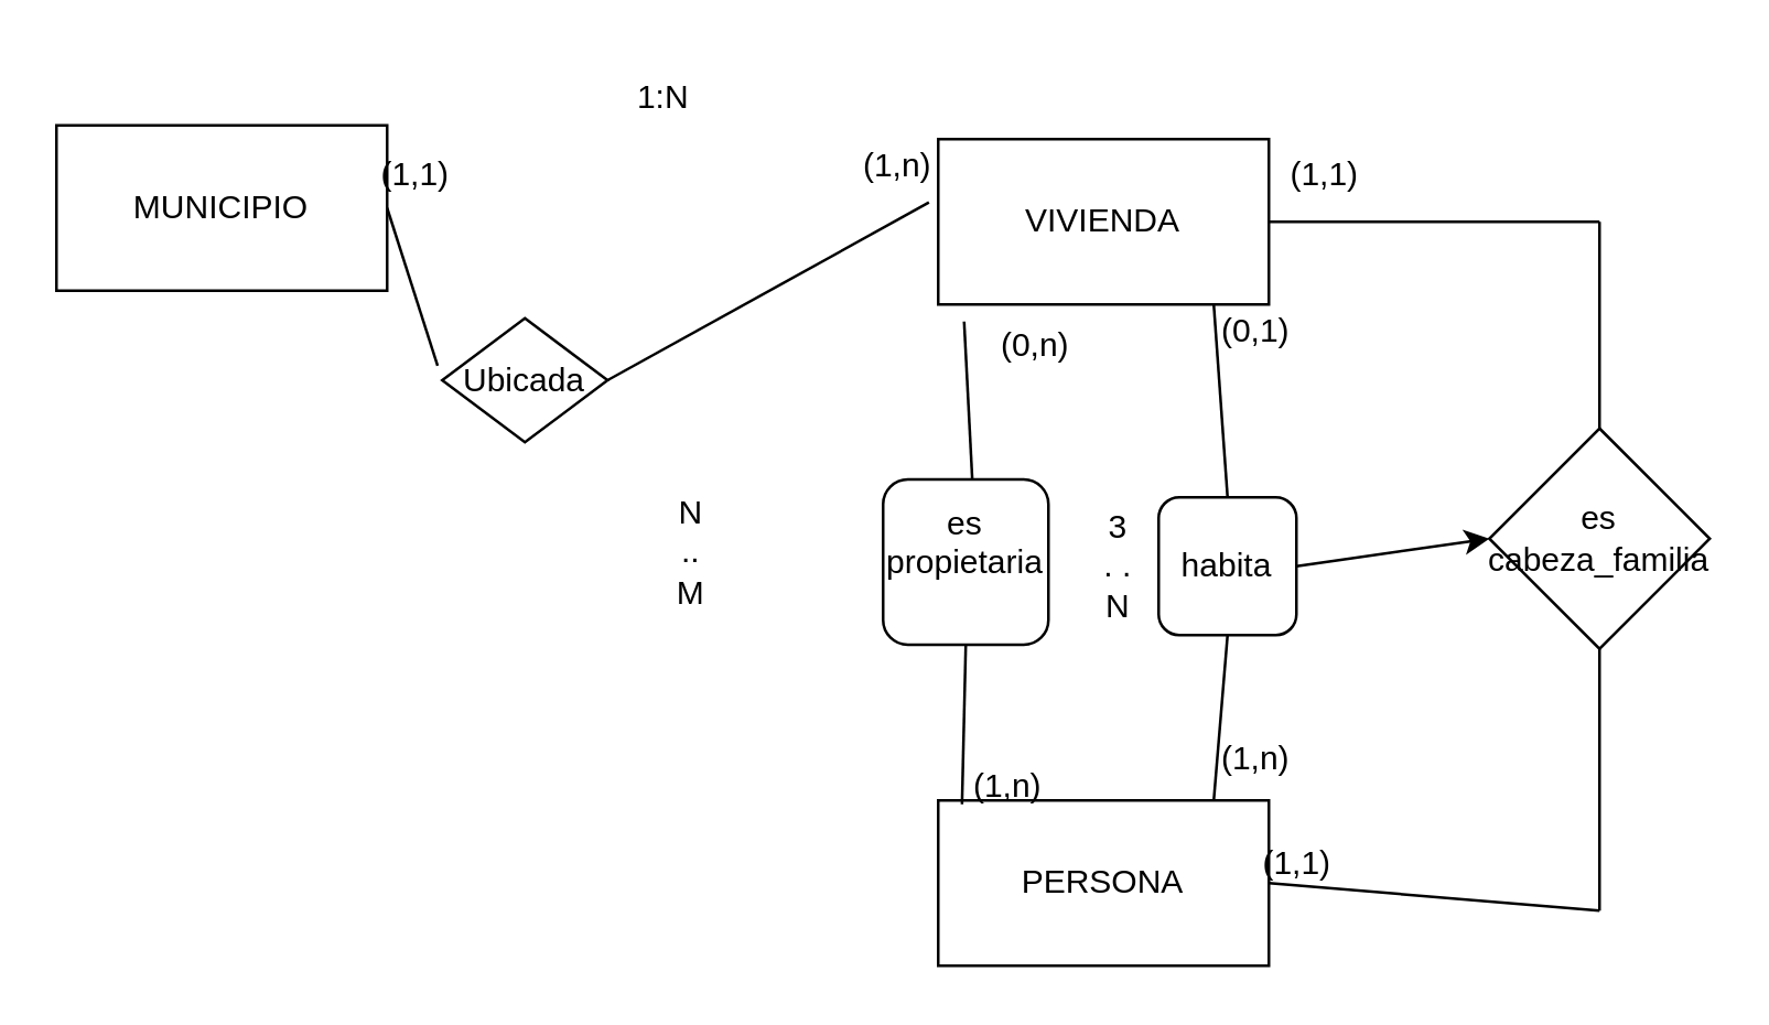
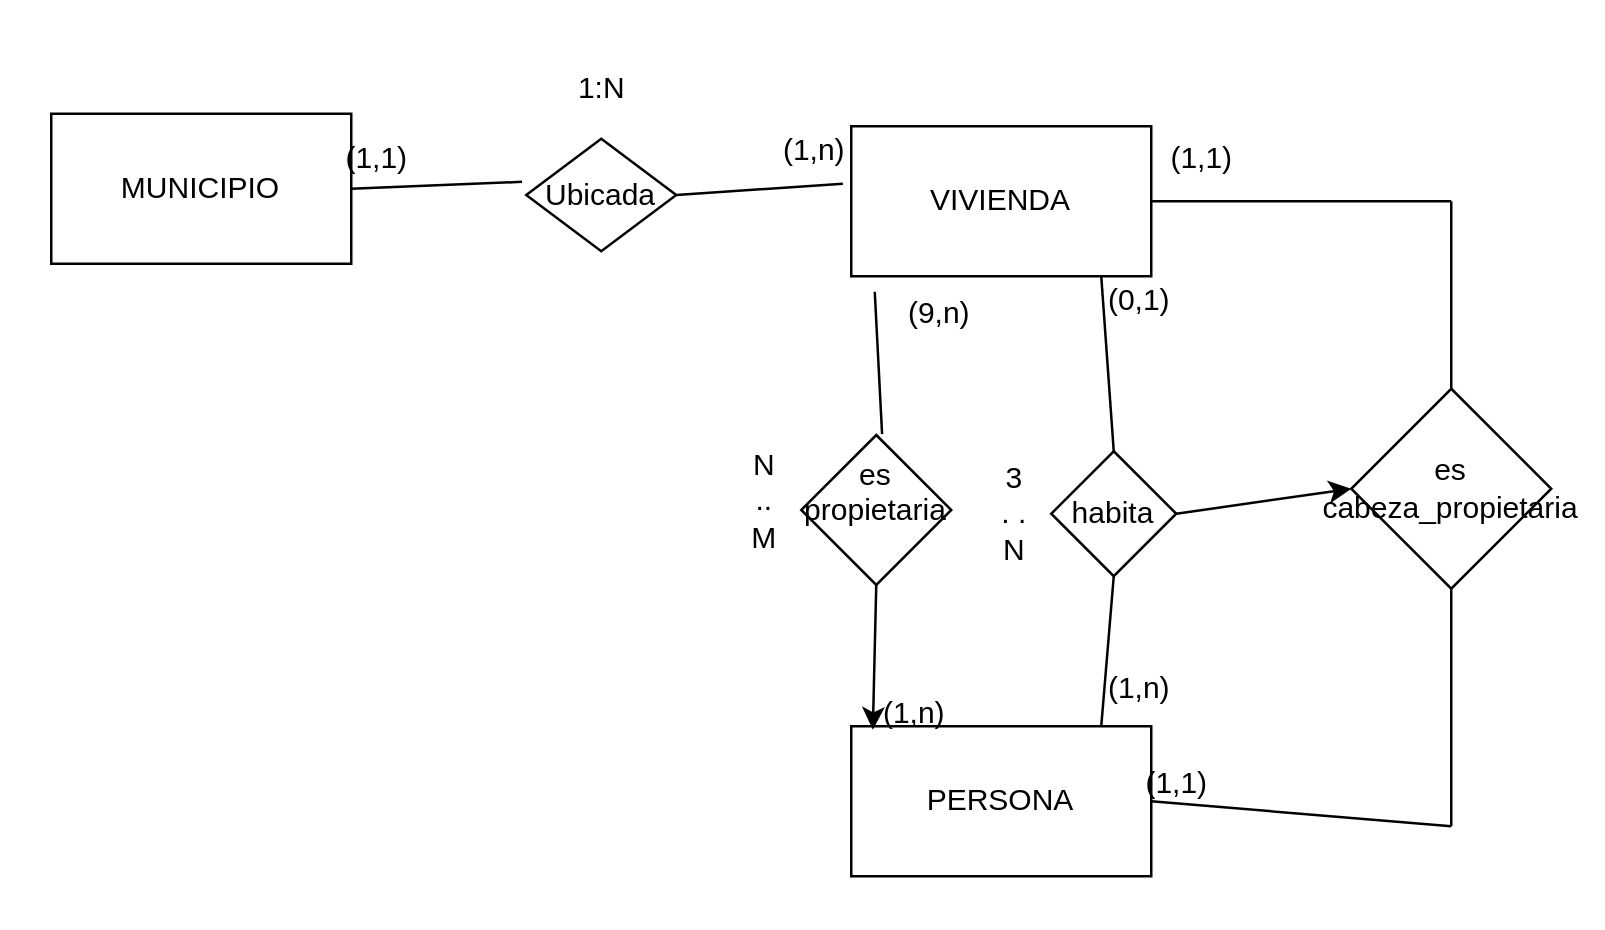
  <mxCell id="0" />
  <mxCell id="1" parent="0" />
  <mxCell id="2" value="MUNICIPIO" style="whiteSpace=wrap;html=1;" vertex="1" parent="1"><mxGeometry x="20" y="45" width="120" height="60" as="geometry" /></mxCell>
  <mxCell id="3" value="VIVIENDA" style="whiteSpace=wrap;html=1;" vertex="1" parent="1"><mxGeometry x="340" y="50" width="120" height="60" as="geometry" /></mxCell>
  <mxCell id="4" value="PERSONA" style="whiteSpace=wrap;html=1;" vertex="1" parent="1"><mxGeometry x="340" y="290" width="120" height="60" as="geometry" /></mxCell>
  <mxCell id="5" value="" style="endArrow=none;html=1;rounded=0;entryX=0.25;entryY=1;entryDx=0;entryDy=0;exitX=0.5;exitY=0;exitDx=0;exitDy=0;" edge="1" parent="1" source="7"><mxGeometry width="50" height="50" relative="1" as="geometry"><mxPoint x="240" y="320" as="sourcePoint" /><mxPoint x="440" y="110" as="targetPoint" /></mxGeometry></mxCell>
  <mxCell id="6" value="" style="endArrow=none;html=1;rounded=0;entryX=0.5;entryY=1;entryDx=0;entryDy=0;exitX=0.25;exitY=0;exitDx=0;exitDy=0;" edge="1" parent="1" target="7"><mxGeometry width="50" height="50" relative="1" as="geometry"><mxPoint x="440" y="290" as="sourcePoint" /><mxPoint x="440" y="110" as="targetPoint" /></mxGeometry></mxCell>
- <mxCell id="7" value="habita" style="whiteSpace=wrap;html=1;rounded=1;" vertex="1" parent="1"><mxGeometry x="420" y="180" width="50" height="50" as="geometry" /></mxCell>
+ <mxCell id="7" value="habita" style="rhombus;whiteSpace=wrap;html=1;" vertex="1" parent="1"><mxGeometry x="420" y="180" width="50" height="50" as="geometry" /></mxCell>
  <mxCell id="8" value="(0,1)" style="text;html=1;align=center;verticalAlign=middle;resizable=0;points=[];autosize=1;strokeColor=none;fillColor=none;" vertex="1" parent="1"><mxGeometry x="430" y="105" width="50" height="30" as="geometry" /></mxCell>
  <mxCell id="9" value="(1,n)" style="text;html=1;align=center;verticalAlign=middle;resizable=0;points=[];autosize=1;strokeColor=none;fillColor=none;" vertex="1" parent="1"><mxGeometry x="430" y="260" width="50" height="30" as="geometry" /></mxCell>
  <mxCell id="10" value="3&lt;div&gt;. .&lt;/div&gt;&lt;div&gt;N&lt;/div&gt;" style="text;html=1;align=center;verticalAlign=middle;resizable=0;points=[];autosize=1;strokeColor=none;fillColor=none;" vertex="1" parent="1"><mxGeometry x="390" y="175" width="30" height="60" as="geometry" /></mxCell>
- <mxCell id="11" value="" style="endArrow=none;html=1;rounded=0;exitX=0.5;exitY=1;exitDx=0;exitDy=0;entryX=0.072;entryY=0.023;entryDx=0;entryDy=0;entryPerimeter=0;" edge="1" parent="1" source="13" target="4"><mxGeometry width="50" height="50" relative="1" as="geometry"><mxPoint x="370" y="233.5" as="sourcePoint" /><mxPoint x="327.04" y="290.5" as="targetPoint" /></mxGeometry></mxCell>
+ <mxCell id="11" value="" style="endArrow=classic;html=1;rounded=0;exitX=0.5;exitY=1;exitDx=0;exitDy=0;entryX=0.072;entryY=0.023;entryDx=0;entryDy=0;entryPerimeter=0;" edge="1" parent="1" source="13" target="4"><mxGeometry width="50" height="50" relative="1" as="geometry"><mxPoint x="370" y="233.5" as="sourcePoint" /><mxPoint x="327.04" y="290.5" as="targetPoint" /></mxGeometry></mxCell>
  <mxCell id="12" value="" style="endArrow=none;html=1;rounded=0;entryX=0.539;entryY=-0.006;entryDx=0;entryDy=0;entryPerimeter=0;exitX=-0.012;exitY=0.207;exitDx=0;exitDy=0;exitPerimeter=0;" edge="1" parent="1" source="14" target="13"><mxGeometry width="50" height="50" relative="1" as="geometry"><mxPoint x="331.96" y="115.48" as="sourcePoint" /><mxPoint x="327" y="290.5" as="targetPoint" /></mxGeometry></mxCell>
- <mxCell id="13" value="es&lt;div&gt;propietaria&lt;/div&gt;&lt;div&gt;&lt;br&gt;&lt;/div&gt;" style="whiteSpace=wrap;html=1;rounded=1;" vertex="1" parent="1"><mxGeometry x="320" y="173.5" width="60" height="60" as="geometry" /></mxCell>
- <mxCell id="14" value="(0,n)" style="text;html=1;align=center;verticalAlign=middle;resizable=0;points=[];autosize=1;strokeColor=none;fillColor=none;" vertex="1" parent="1"><mxGeometry x="350" y="110" width="50" height="30" as="geometry" /></mxCell>
+ <mxCell id="13" value="es&lt;div&gt;propietaria&lt;/div&gt;&lt;div&gt;&lt;br&gt;&lt;/div&gt;" style="rhombus;whiteSpace=wrap;html=1;" vertex="1" parent="1"><mxGeometry x="320" y="173.5" width="60" height="60" as="geometry" /></mxCell>
+ <mxCell id="14" value="(9,n)" style="text;html=1;align=center;verticalAlign=middle;resizable=0;points=[];autosize=1;strokeColor=none;fillColor=none;" vertex="1" parent="1"><mxGeometry x="350" y="110" width="50" height="30" as="geometry" /></mxCell>
  <mxCell id="15" value="(1,n)" style="text;html=1;align=center;verticalAlign=middle;resizable=0;points=[];autosize=1;strokeColor=none;fillColor=none;" vertex="1" parent="1"><mxGeometry x="340" y="270" width="50" height="30" as="geometry" /></mxCell>
- <mxCell id="16" value="&lt;div&gt;N&lt;/div&gt;&lt;div&gt;..&lt;/div&gt;&lt;div&gt;M&lt;/div&gt;" style="text;html=1;align=center;verticalAlign=middle;resizable=0;points=[];autosize=1;strokeColor=none;fillColor=none;" vertex="1" parent="1"><mxGeometry x="235" y="170" width="30" height="60" as="geometry" /></mxCell>
+ <mxCell id="16" value="&lt;div&gt;N&lt;/div&gt;&lt;div&gt;..&lt;/div&gt;&lt;div&gt;M&lt;/div&gt;" style="text;html=1;align=center;verticalAlign=middle;resizable=0;points=[];autosize=1;strokeColor=none;fillColor=none;" vertex="1" parent="1"><mxGeometry x="290" y="170" width="30" height="60" as="geometry" /></mxCell>
  <mxCell id="17" value="" style="endArrow=none;html=1;rounded=0;entryX=-0.028;entryY=0.383;entryDx=0;entryDy=0;entryPerimeter=0;exitX=1;exitY=0.5;exitDx=0;exitDy=0;" edge="1" parent="1" source="21" target="3"><mxGeometry width="50" height="50" relative="1" as="geometry"><mxPoint x="170" y="200" as="sourcePoint" /><mxPoint x="220" y="150" as="targetPoint" /></mxGeometry></mxCell>
  <mxCell id="18" value="(1,n)" style="text;html=1;align=center;verticalAlign=middle;resizable=0;points=[];autosize=1;strokeColor=none;fillColor=none;" vertex="1" parent="1"><mxGeometry x="300" y="45" width="50" height="30" as="geometry" /></mxCell>
  <mxCell id="19" value="(1,1)" style="text;html=1;align=center;verticalAlign=middle;resizable=0;points=[];autosize=1;strokeColor=none;fillColor=none;" vertex="1" parent="1"><mxGeometry x="125" y="48" width="50" height="30" as="geometry" /></mxCell>
  <mxCell id="20" value="" style="endArrow=none;html=1;rounded=0;entryX=-0.028;entryY=0.383;entryDx=0;entryDy=0;entryPerimeter=0;exitX=1;exitY=0.5;exitDx=0;exitDy=0;" edge="1" parent="1" source="2" target="21"><mxGeometry width="50" height="50" relative="1" as="geometry"><mxPoint x="140" y="75" as="sourcePoint" /><mxPoint x="337" y="73" as="targetPoint" /></mxGeometry></mxCell>
- <mxCell id="21" value="Ubicada" style="rhombus;whiteSpace=wrap;html=1;" vertex="1" parent="1"><mxGeometry x="160" y="115" width="60" height="45" as="geometry" /></mxCell>
+ <mxCell id="21" value="Ubicada" style="rhombus;whiteSpace=wrap;html=1;" vertex="1" parent="1"><mxGeometry x="210" y="55" width="60" height="45" as="geometry" /></mxCell>
  <mxCell id="22" value="1:N" style="text;html=1;align=center;verticalAlign=middle;resizable=0;points=[];autosize=1;strokeColor=none;fillColor=none;" vertex="1" parent="1"><mxGeometry x="220" y="20" width="40" height="30" as="geometry" /></mxCell>
  <mxCell id="23" value="" style="endArrow=none;html=1;rounded=0;exitX=1;exitY=0.5;exitDx=0;exitDy=0;" edge="1" parent="1" source="3"><mxGeometry width="50" height="50" relative="1" as="geometry"><mxPoint x="290" y="200" as="sourcePoint" /><mxPoint x="580" y="80" as="targetPoint" /></mxGeometry></mxCell>
  <mxCell id="24" value="" style="endArrow=none;html=1;rounded=0;" edge="1" parent="1"><mxGeometry width="50" height="50" relative="1" as="geometry"><mxPoint x="580" y="330" as="sourcePoint" /><mxPoint x="580" y="80" as="targetPoint" /></mxGeometry></mxCell>
  <mxCell id="25" value="" style="endArrow=none;html=1;rounded=0;exitX=1;exitY=0.5;exitDx=0;exitDy=0;" edge="1" parent="1" source="4"><mxGeometry width="50" height="50" relative="1" as="geometry"><mxPoint x="290" y="200" as="sourcePoint" /><mxPoint x="580" y="330" as="targetPoint" /></mxGeometry></mxCell>
- <mxCell id="26" value="es&lt;div&gt;cabeza_familia&lt;/div&gt;" style="rhombus;whiteSpace=wrap;html=1;" vertex="1" parent="1"><mxGeometry x="540" y="155" width="80" height="80" as="geometry" /></mxCell>
+ <mxCell id="26" value="es&lt;div&gt;cabeza_propietaria&lt;/div&gt;" style="rhombus;whiteSpace=wrap;html=1;" vertex="1" parent="1"><mxGeometry x="540" y="155" width="80" height="80" as="geometry" /></mxCell>
  <mxCell id="27" value="" style="endArrow=classic;html=1;rounded=0;entryX=0;entryY=0.5;entryDx=0;entryDy=0;exitX=1;exitY=0.5;exitDx=0;exitDy=0;" edge="1" parent="1" source="7" target="26"><mxGeometry width="50" height="50" relative="1" as="geometry"><mxPoint x="290" y="200" as="sourcePoint" /><mxPoint x="340" y="150" as="targetPoint" /></mxGeometry></mxCell>
  <mxCell id="28" value="(1,1)" style="text;html=1;align=center;verticalAlign=middle;resizable=0;points=[];autosize=1;strokeColor=none;fillColor=none;" vertex="1" parent="1"><mxGeometry x="455" y="48" width="50" height="30" as="geometry" /></mxCell>
  <mxCell id="29" value="(1,1)" style="text;html=1;align=center;verticalAlign=middle;resizable=0;points=[];autosize=1;strokeColor=none;fillColor=none;" vertex="1" parent="1"><mxGeometry x="445" y="298" width="50" height="30" as="geometry" /></mxCell>
